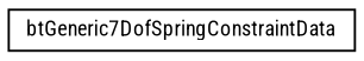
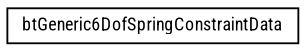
  digraph {
    rankdir=LR
    fontname="Roboto Condensed"
-   n1 [color=black fillcolor=white fontname="Roboto Condensed" fontsize=10 height=0.2 label=btGeneric7DofSpringConstraintData shape=record style=filled width=0.4]
+   n1 [color=black fillcolor=white fontname="Roboto Condensed" fontsize=10 height=0.2 label=btGeneric6DofSpringConstraintData shape=record style=filled width=0.4]
  }
